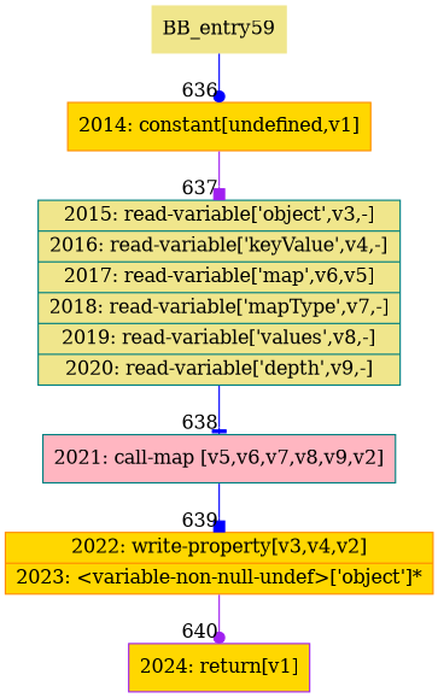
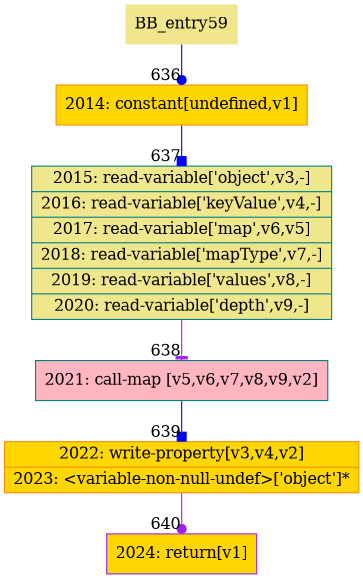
  digraph {
    rankdir=TD
    node [color=purple fillcolor=gold shape=record style=filled]
    edge [arrowhead=dot color=blue headport=n tailport=s]
    BB_entry59 [fillcolor=khaki shape=none]
    n2 [color=darkorange label="{2014: constant[undefined,v1]}"]
    n3 [color=teal fillcolor=khaki label="{2015: read-variable['object',v3,-]|2016: read-variable['keyValue',v4,-]|2017: read-variable['map',v6,v5]|2018: read-variable['mapType',v7,-]|2019: read-variable['values',v8,-]|2020: read-variable['depth',v9,-]}"]
    n4 [color=teal fillcolor=lightpink label="{2021: call-map [v5,v6,v7,v8,v9,v2]}"]
    n5 [color=darkorange label="{2022: write-property[v3,v4,v2]|2023: \<variable-non-null-undef\>['object']*}"]
    n6 [label="{2024: return[v1]}"]
    BB_entry59 -> n2 [headlabel="    636"]
-   n2 -> n3 [arrowhead=box color=purple headlabel="      637"]
-   n3 -> n4 [arrowhead=tee headlabel="      638"]
+   n2 -> n3 [arrowhead=box headlabel="      637"]
+   n3 -> n4 [arrowhead=tee color=purple headlabel="      638"]
    n4 -> n5 [arrowhead=box headlabel="      639"]
    n5 -> n6 [color=purple headlabel="      640"]
  }
